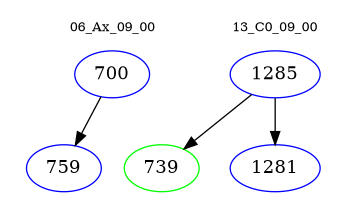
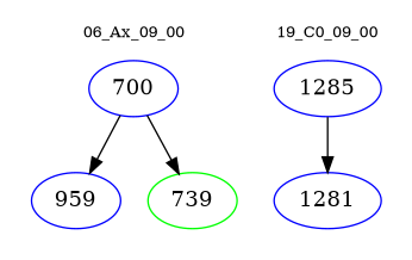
  digraph {
    node [color=blue]
    edge [color=black]
    n1 [label=700]
    n2 [color=green label=739]
-   n3 [label=759]
+   n3 [label=959]
    n4 [label=1285]
    n5 [label=1281]
    subgraph cluster_1 {
      color=white
      fontsize=10
      label="06_Ax_09_00"
      n1
      n2
      n3
    }
    subgraph cluster_2 {
      color=white
      fontsize=10
-     label="13_C0_09_00"
+     label="19_C0_09_00"
      n4
      n5
    }
-   n4 -> n2
+   n1 -> n2
    n1 -> n3
    n4 -> n5
  }
